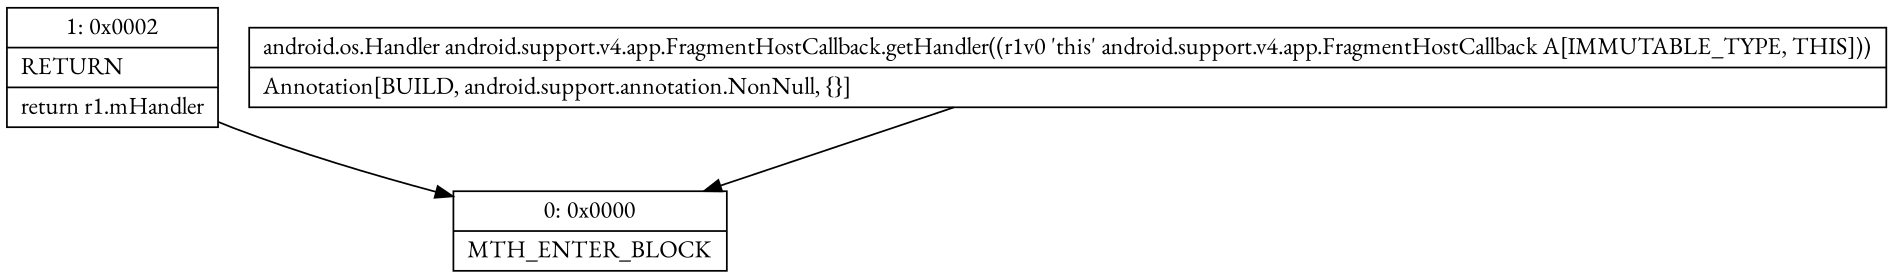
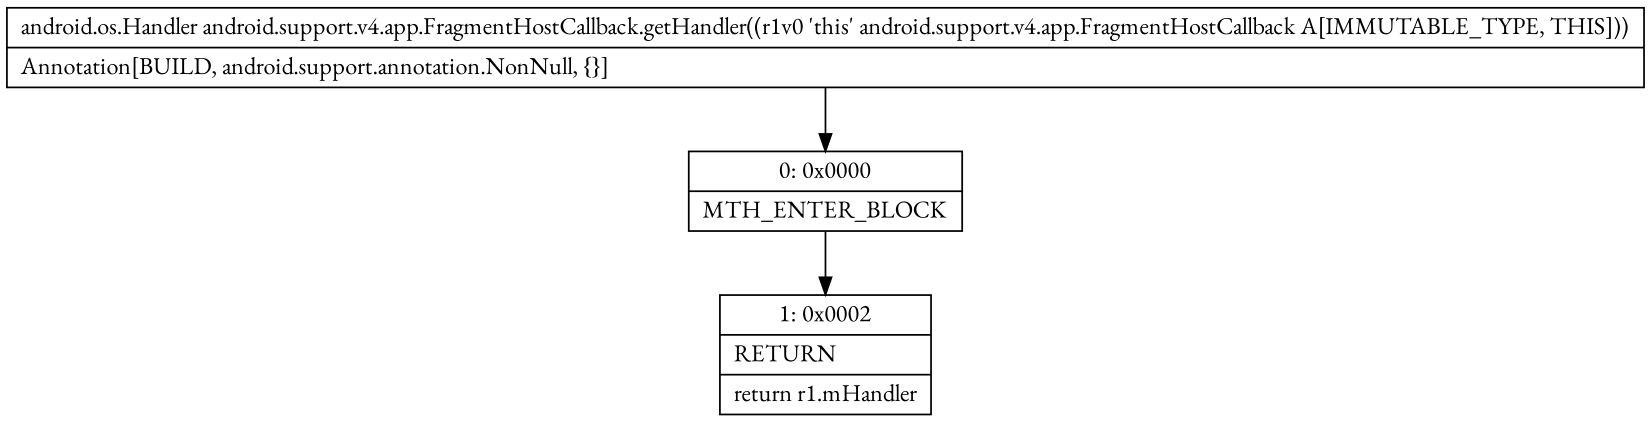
  digraph {
    fontname="EB Garamond"
    node [shape=record fontname="EB Garamond"]
    edge [fontname="EB Garamond"]
    n1 [label="{0\:\ 0x0000|MTH_ENTER_BLOCK\l}"]
    n2 [label="{1\:\ 0x0002|RETURN\l|return r1.mHandler\l}"]
    n3 [label="{android.os.Handler android.support.v4.app.FragmentHostCallback.getHandler((r1v0 'this' android.support.v4.app.FragmentHostCallback A[IMMUTABLE_TYPE, THIS]))  | Annotation[BUILD, android.support.annotation.NonNull, \{\}]\l}"]
-   n2 -> n1
+   n1 -> n2
    n3 -> n1
  }
